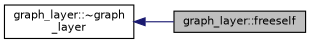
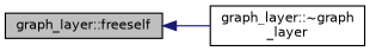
  digraph {
    rankdir=LR
    node [color=black fontname=Helvetica fontsize=10 shape=record style=filled]
    n1 [fillcolor=grey75 fontcolor=black height=0.2 label="graph_layer::freeself" width=0.4]
    n2 [fillcolor=white height=0.2 label="graph_layer::~graph\l_layer" width=0.4]
-   n2 -> n1 [color=midnightblue dir=back fontname=Helvetica fontsize=10 labelfontname=Helvetica labelfontsize=10 style=solid]
+   n1 -> n2 [color=midnightblue dir=back fontname=Helvetica fontsize=10 labelfontname=Helvetica labelfontsize=10 style=solid]
  }
